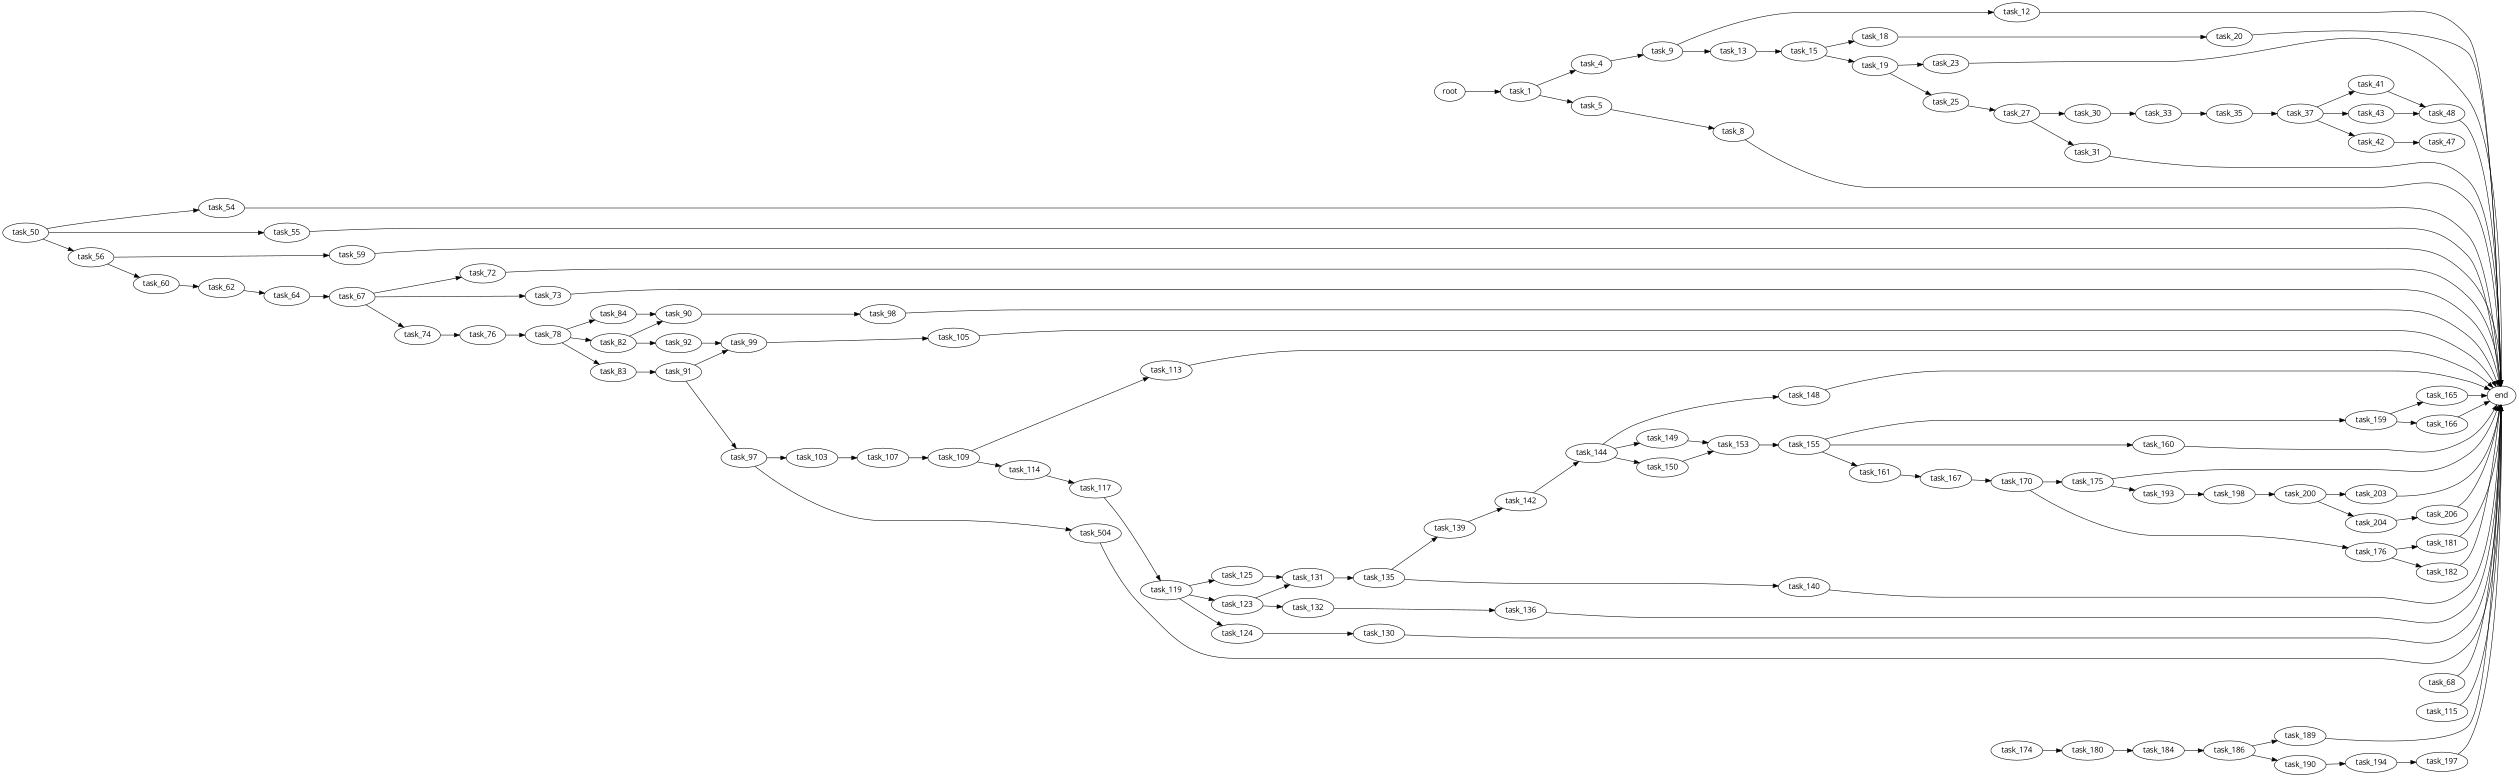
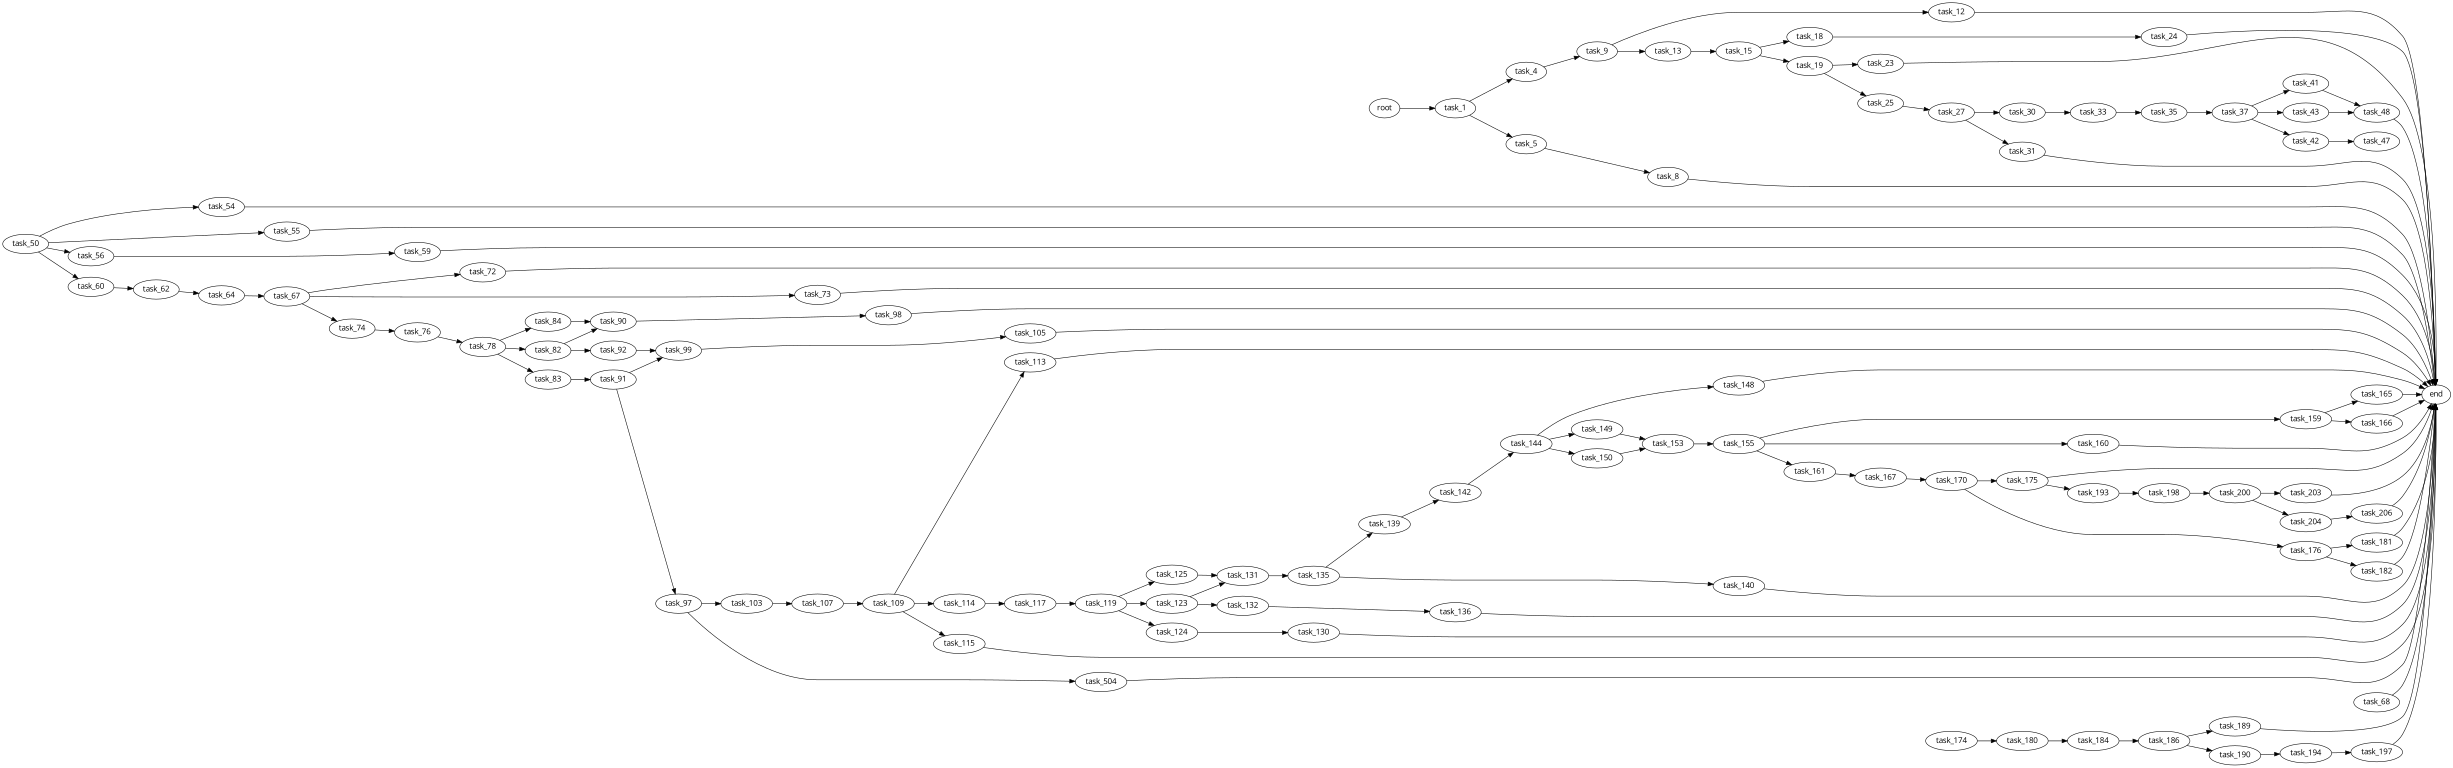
  digraph {
    fontname="Open Sans"
    rankdir=LR
    node [fontname="Open Sans"]
    edge [fontname="Open Sans"]
    root
    task_1
    task_4
    task_5
    task_9
    task_8
    task_12
    task_13
    end
    task_15
    task_18
    task_19
-   task_24 [label=task_20]
+   task_24
    task_23
    task_25
    task_27
    task_30
    task_31
    task_33
    task_35
    task_37
    task_41
    task_42
    task_43
    task_48
    task_47
    task_50
    task_54
    task_55
    task_56
    task_59
    task_60
    task_62
    task_64
    task_67
    task_72
    task_73
    task_74
    task_68
    task_76
    task_78
    task_82
    task_83
    task_84
    task_90
    task_92
    task_91
    task_98
    task_99
    task_97
    task_103
    n52 [label=task_504]
    task_105
    task_107
    task_109
    task_113
    task_114
    task_115
    task_117
    task_119
    task_123
    task_124
    task_125
    task_131
    task_132
    task_130
    task_135
    task_136
    task_139
    task_140
    task_142
    task_144
    task_148
    task_149
    task_150
    task_153
    task_155
    task_159
    task_160
    task_161
    task_165
    task_166
    task_167
    task_170
    task_175
    task_176
    task_174
    task_180
    task_193
    task_181
    task_182
    task_184
    task_186
    task_189
    task_190
    task_194
    task_198
    task_197
    task_200
    task_203
    task_204
    task_206
    root -> task_1
    task_1 -> task_4
    task_1 -> task_5
    task_4 -> task_9
    task_5 -> task_8
    task_9 -> task_12
    task_9 -> task_13
    task_8 -> end
    task_12 -> end
    task_13 -> task_15
    task_15 -> task_18
    task_15 -> task_19
    task_18 -> task_24
    task_19 -> task_23
    task_19 -> task_25
    task_24 -> end
    task_23 -> end
    task_25 -> task_27
    task_27 -> task_30
    task_27 -> task_31
    task_30 -> task_33
    task_31 -> end
    task_33 -> task_35
    task_35 -> task_37
    task_37 -> task_41
    task_37 -> task_42
    task_37 -> task_43
    task_41 -> task_48
    task_42 -> task_47
    task_43 -> task_48
    task_48 -> end
    task_50 -> task_54
    task_50 -> task_55
    task_50 -> task_56
    task_54 -> end
    task_55 -> end
    task_56 -> task_59
-   task_56 -> task_60
+   task_50 -> task_60
    task_59 -> end
    task_60 -> task_62
    task_62 -> task_64
    task_64 -> task_67
    task_67 -> task_72
    task_67 -> task_73
    task_67 -> task_74
    task_72 -> end
    task_73 -> end
    task_74 -> task_76
    task_68 -> end
    task_76 -> task_78
    task_78 -> task_82
    task_78 -> task_83
    task_78 -> task_84
    task_82 -> task_90
    task_82 -> task_92
    task_83 -> task_91
    task_84 -> task_90
    task_90 -> task_98
    task_92 -> task_99
    task_91 -> task_99
    task_91 -> task_97
    task_98 -> end
    task_99 -> task_105
    task_97 -> task_103
    task_97 -> n52
    task_103 -> task_107
    n52 -> end
    task_105 -> end
    task_107 -> task_109
    task_109 -> task_113
    task_109 -> task_114
+   task_109 -> task_115
    task_113 -> end
    task_114 -> task_117
    task_115 -> end
    task_117 -> task_119
    task_119 -> task_123
    task_119 -> task_124
    task_119 -> task_125
    task_123 -> task_131
    task_123 -> task_132
    task_124 -> task_130
    task_125 -> task_131
    task_131 -> task_135
    task_132 -> task_136
    task_130 -> end
    task_135 -> task_139
    task_135 -> task_140
    task_136 -> end
    task_139 -> task_142
    task_140 -> end
    task_142 -> task_144
    task_144 -> task_148
    task_144 -> task_149
    task_144 -> task_150
    task_148 -> end
    task_149 -> task_153
    task_150 -> task_153
    task_153 -> task_155
    task_155 -> task_159
    task_155 -> task_160
    task_155 -> task_161
    task_159 -> task_165
    task_159 -> task_166
    task_160 -> end
    task_161 -> task_167
    task_165 -> end
    task_166 -> end
    task_167 -> task_170
    task_170 -> task_175
    task_170 -> task_176
    task_175 -> end
    task_175 -> task_193
    task_176 -> task_181
    task_176 -> task_182
    task_174 -> task_180
    task_180 -> task_184
    task_193 -> task_198
    task_181 -> end
    task_182 -> end
    task_184 -> task_186
    task_186 -> task_189
    task_186 -> task_190
    task_189 -> end
    task_190 -> task_194
    task_194 -> task_197
    task_198 -> task_200
    task_197 -> end
    task_200 -> task_203
    task_200 -> task_204
    task_203 -> end
    task_204 -> task_206
    task_206 -> end
  }
